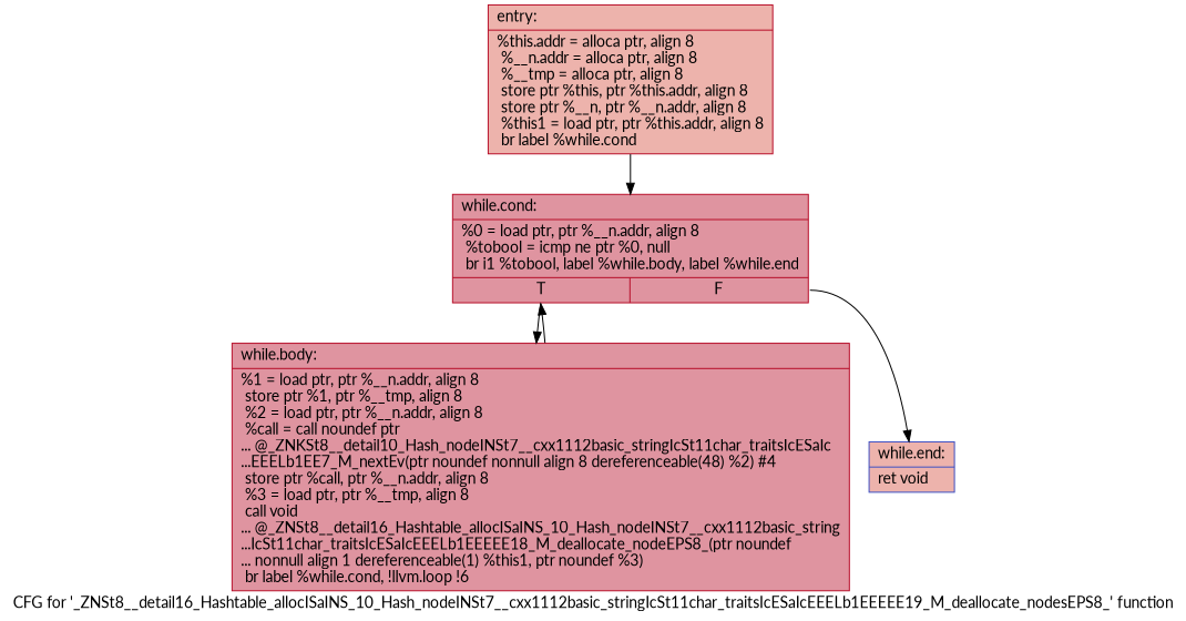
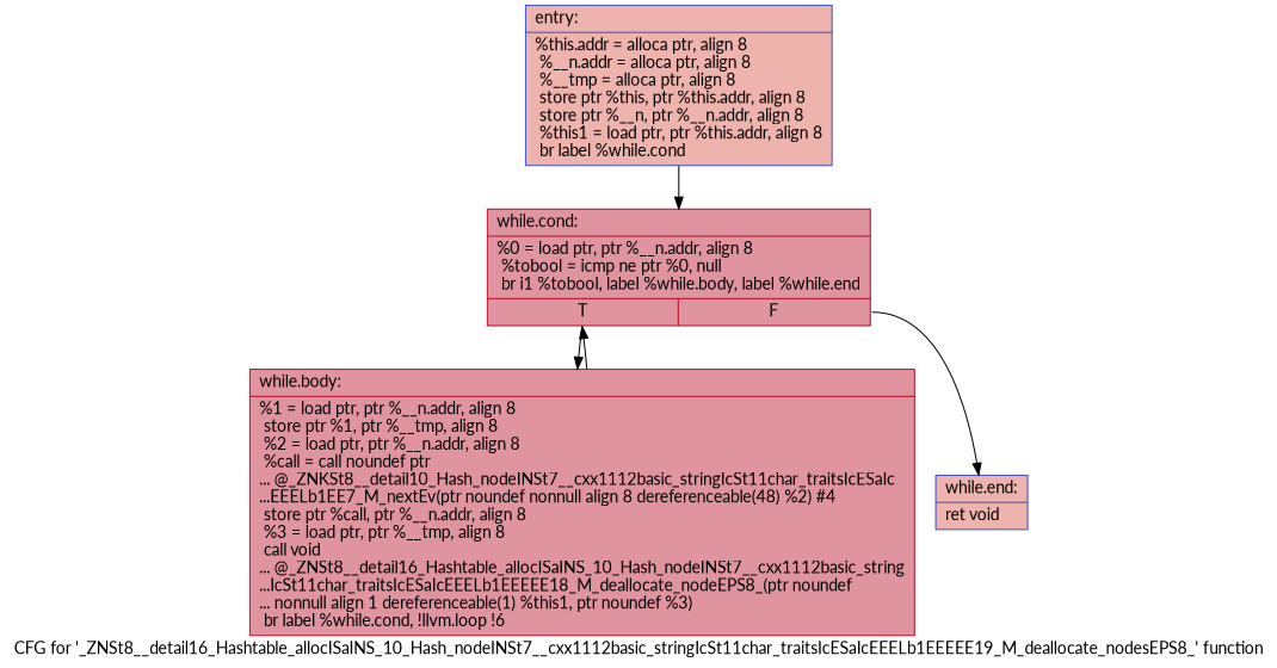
  digraph {
    label="CFG for '_ZNSt8__detail16_Hashtable_allocISaINS_10_Hash_nodeINSt7__cxx1112basic_stringIcSt11char_traitsIcESaIcEEELb1EEEEE19_M_deallocate_nodesEPS8_' function"
    fontname=Lato
    node [color="#3d50c3ff" fillcolor="#d6524470" fontname=Lato shape=record style=filled]
    edge [fontname=Lato]
-   n1 [color="#b70d28ff" label="{entry:\l|  %this.addr = alloca ptr, align 8\l  %__n.addr = alloca ptr, align 8\l  %__tmp = alloca ptr, align 8\l  store ptr %this, ptr %this.addr, align 8\l  store ptr %__n, ptr %__n.addr, align 8\l  %this1 = load ptr, ptr %this.addr, align 8\l  br label %while.cond\l}"]
+   n1 [label="{entry:\l|  %this.addr = alloca ptr, align 8\l  %__n.addr = alloca ptr, align 8\l  %__tmp = alloca ptr, align 8\l  store ptr %this, ptr %this.addr, align 8\l  store ptr %__n, ptr %__n.addr, align 8\l  %this1 = load ptr, ptr %this.addr, align 8\l  br label %while.cond\l}"]
    n2 [color="#b70d28ff" fillcolor="#b70d2870" label="{while.cond:\l|  %0 = load ptr, ptr %__n.addr, align 8\l  %tobool = icmp ne ptr %0, null\l  br i1 %tobool, label %while.body, label %while.end\l|{<s0>T|<s1>F}}"]
    n3 [color="#b70d28ff" fillcolor="#b70d2870" label="{while.body:\l|  %1 = load ptr, ptr %__n.addr, align 8\l  store ptr %1, ptr %__tmp, align 8\l  %2 = load ptr, ptr %__n.addr, align 8\l  %call = call noundef ptr\l... @_ZNKSt8__detail10_Hash_nodeINSt7__cxx1112basic_stringIcSt11char_traitsIcESaIc\l...EEELb1EE7_M_nextEv(ptr noundef nonnull align 8 dereferenceable(48) %2) #4\l  store ptr %call, ptr %__n.addr, align 8\l  %3 = load ptr, ptr %__tmp, align 8\l  call void\l... @_ZNSt8__detail16_Hashtable_allocISaINS_10_Hash_nodeINSt7__cxx1112basic_string\l...IcSt11char_traitsIcESaIcEEELb1EEEEE18_M_deallocate_nodeEPS8_(ptr noundef\l... nonnull align 1 dereferenceable(1) %this1, ptr noundef %3)\l  br label %while.cond, !llvm.loop !6\l}"]
    n4 [label="{while.end:\l|  ret void\l}"]
    n1 -> n2
    n2 -> n3 [tailport=s0]
    n2 -> n4 [tailport=s1]
    n3 -> n2
  }
